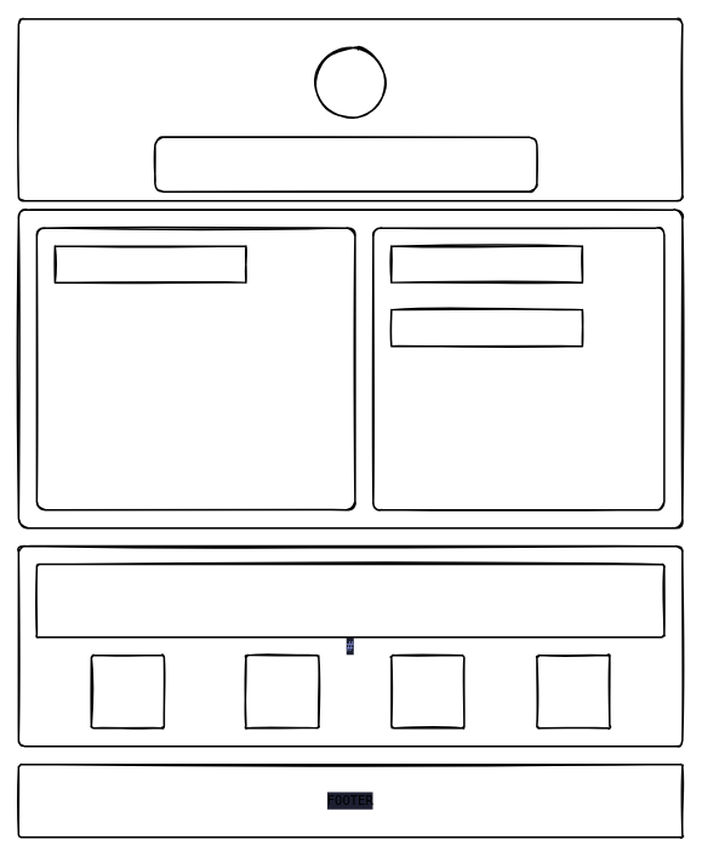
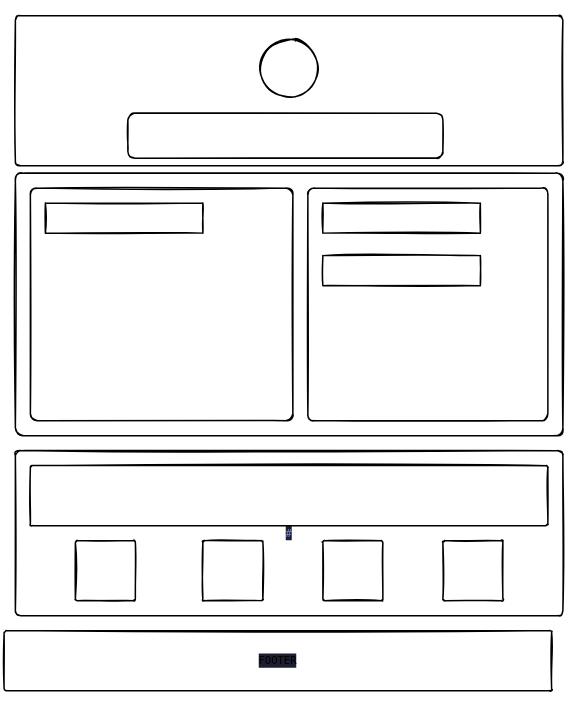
  <mxCell id="0" />
  <mxCell id="1" parent="0" />
  <mxCell id="2" value="&lt;div style=&quot;color: rgb(200, 211, 245); background-color: rgb(29, 31, 49); font-family: &amp;quot;source code pro&amp;quot;, &amp;quot;monospace&amp;quot;, monospace, &amp;quot;droid sans fallback&amp;quot;, &amp;quot;droid sans mono&amp;quot;, &amp;quot;monospace&amp;quot;, monospace; font-weight: normal; font-size: 14px; line-height: 19px;&quot;&gt;&lt;div&gt;&lt;span style=&quot;color: #7a88cf&quot;&gt;#&lt;/span&gt;&lt;/div&gt;&lt;/div&gt;" style="rounded=1;whiteSpace=wrap;html=1;arcSize=3;sketch=1;strokeWidth=2;" parent="1" vertex="1"><mxGeometry x="20" y="230" width="730" height="350" as="geometry" /></mxCell>
  <mxCell id="3" value="&lt;div style=&quot;color: rgb(200 , 211 , 245) ; background-color: rgb(29 , 31 , 49) ; font-family: &amp;#34;source code pro&amp;#34; , &amp;#34;monospace&amp;#34; , monospace , &amp;#34;droid sans fallback&amp;#34; , &amp;#34;droid sans mono&amp;#34; , &amp;#34;monospace&amp;#34; , monospace ; font-weight: normal ; font-size: 14px ; line-height: 19px&quot;&gt;&lt;br&gt;&lt;/div&gt;" style="rounded=1;whiteSpace=wrap;html=1;arcSize=3;sketch=1;strokeWidth=2;" vertex="1" parent="1"><mxGeometry x="20" width="730" height="200" as="geometry" y="20" /></mxCell>
  <mxCell id="4" value="&lt;div style=&quot;color: rgb(200 , 211 , 245) ; background-color: rgb(29 , 31 , 49) ; font-family: &amp;#34;source code pro&amp;#34; , &amp;#34;monospace&amp;#34; , monospace , &amp;#34;droid sans fallback&amp;#34; , &amp;#34;droid sans mono&amp;#34; , &amp;#34;monospace&amp;#34; , monospace ; font-weight: normal ; font-size: 14px ; line-height: 19px&quot;&gt;&lt;br&gt;&lt;/div&gt;" style="rounded=1;whiteSpace=wrap;html=1;arcSize=3;sketch=1;strokeWidth=2;" vertex="1" parent="1"><mxGeometry x="40" y="250" width="350" height="310" as="geometry" /></mxCell>
  <mxCell id="5" value="&lt;div style=&quot;color: rgb(200 , 211 , 245) ; background-color: rgb(29 , 31 , 49) ; font-family: &amp;#34;source code pro&amp;#34; , &amp;#34;monospace&amp;#34; , monospace , &amp;#34;droid sans fallback&amp;#34; , &amp;#34;droid sans mono&amp;#34; , &amp;#34;monospace&amp;#34; , monospace ; font-weight: normal ; font-size: 14px ; line-height: 19px&quot;&gt;&lt;br&gt;&lt;/div&gt;" style="rounded=1;whiteSpace=wrap;html=1;arcSize=3;sketch=1;strokeWidth=2;" vertex="1" parent="1"><mxGeometry x="410" y="250" width="320" height="310" as="geometry" /></mxCell>
  <mxCell id="6" value="&lt;div style=&quot;color: rgb(200, 211, 245); background-color: rgb(29, 31, 49); font-family: &amp;quot;source code pro&amp;quot;, &amp;quot;monospace&amp;quot;, monospace, &amp;quot;droid sans fallback&amp;quot;, &amp;quot;droid sans mono&amp;quot;, &amp;quot;monospace&amp;quot;, monospace; font-weight: normal; font-size: 14px; line-height: 19px;&quot;&gt;&lt;div&gt;&lt;span style=&quot;color: #7a88cf&quot;&gt;#&lt;/span&gt;&lt;/div&gt;&lt;/div&gt;" style="rounded=1;whiteSpace=wrap;html=1;arcSize=3;sketch=1;strokeWidth=2;" vertex="1" parent="1"><mxGeometry x="20" y="600" width="730" height="220" as="geometry" /></mxCell>
  <mxCell id="7" value="&lt;div style=&quot;color: rgb(200 , 211 , 245) ; background-color: rgb(29 , 31 , 49) ; font-family: &amp;#34;source code pro&amp;#34; , &amp;#34;monospace&amp;#34; , monospace , &amp;#34;droid sans fallback&amp;#34; , &amp;#34;droid sans mono&amp;#34; , &amp;#34;monospace&amp;#34; , monospace ; font-weight: normal ; font-size: 14px ; line-height: 19px&quot;&gt;&lt;br&gt;&lt;/div&gt;" style="rounded=1;whiteSpace=wrap;html=1;arcSize=3;sketch=1;strokeWidth=2;" vertex="1" parent="1"><mxGeometry x="40" y="620" width="690" height="80" as="geometry" /></mxCell>
  <mxCell id="8" value="&lt;div style=&quot;color: rgb(200 , 211 , 245) ; background-color: rgb(29 , 31 , 49) ; font-family: &amp;#34;source code pro&amp;#34; , &amp;#34;monospace&amp;#34; , monospace , &amp;#34;droid sans fallback&amp;#34; , &amp;#34;droid sans mono&amp;#34; , &amp;#34;monospace&amp;#34; , monospace ; font-weight: normal ; font-size: 14px ; line-height: 19px&quot;&gt;&lt;br&gt;&lt;/div&gt;" style="rounded=1;whiteSpace=wrap;html=1;arcSize=3;sketch=1;strokeWidth=2;" vertex="1" parent="1"><mxGeometry x="100" y="720" width="80" height="80" as="geometry" /></mxCell>
  <mxCell id="9" value="" style="rounded=1;whiteSpace=wrap;html=1;arcSize=3;sketch=1;strokeWidth=2;" vertex="1" parent="1"><mxGeometry x="270" y="720" width="80" height="80" as="geometry" /></mxCell>
  <mxCell id="10" value="" style="rounded=1;whiteSpace=wrap;html=1;arcSize=3;sketch=1;strokeWidth=2;" vertex="1" parent="1"><mxGeometry x="430" y="720" width="80" height="80" as="geometry" /></mxCell>
  <mxCell id="11" value="" style="rounded=1;whiteSpace=wrap;html=1;arcSize=3;sketch=1;strokeWidth=2;" vertex="1" parent="1"><mxGeometry x="590" y="720" width="80" height="80" as="geometry" /></mxCell>
- <mxCell id="12" value="&lt;div style=&quot;background-color: rgb(29, 31, 49); font-family: &amp;quot;source code pro&amp;quot;, &amp;quot;monospace&amp;quot;, monospace, &amp;quot;droid sans fallback&amp;quot;, &amp;quot;droid sans mono&amp;quot;, &amp;quot;monospace&amp;quot;, monospace; font-weight: normal; font-size: 14px; line-height: 19px;&quot;&gt;&lt;div&gt;&lt;span style=&quot;&quot;&gt;FOOTER&lt;/span&gt;&lt;/div&gt;&lt;/div&gt;" style="rounded=1;whiteSpace=wrap;html=1;arcSize=3;sketch=1;strokeWidth=2;" vertex="1" parent="1"><mxGeometry x="20" y="840" width="730" height="80" as="geometry" /></mxCell>
+ <mxCell id="12" value="&lt;div style=&quot;background-color: rgb(29, 31, 49); font-family: &amp;quot;source code pro&amp;quot;, &amp;quot;monospace&amp;quot;, monospace, &amp;quot;droid sans fallback&amp;quot;, &amp;quot;droid sans mono&amp;quot;, &amp;quot;monospace&amp;quot;, monospace; font-weight: normal; font-size: 14px; line-height: 19px;&quot;&gt;&lt;div&gt;&lt;span style=&quot;&quot;&gt;FOOTER&lt;/span&gt;&lt;/div&gt;&lt;/div&gt;" style="rounded=1;whiteSpace=wrap;html=1;arcSize=3;sketch=1;strokeWidth=2;" vertex="1" parent="1"><mxGeometry x="5" y="840" width="730" height="80" as="geometry" /></mxCell>
  <mxCell id="13" value="" style="ellipse;whiteSpace=wrap;html=1;aspect=fixed;sketch=1;strokeWidth=2;" vertex="1" parent="1"><mxGeometry x="345" y="50" width="80" height="80" as="geometry" /></mxCell>
  <mxCell id="14" value="" style="rounded=1;whiteSpace=wrap;html=1;sketch=1;strokeWidth=2;" vertex="1" parent="1"><mxGeometry x="170" y="150" width="420" height="60" as="geometry" /></mxCell>
  <mxCell id="15" value="" style="rounded=0;whiteSpace=wrap;html=1;sketch=1;strokeWidth=2;" vertex="1" parent="1"><mxGeometry x="430" y="270" width="210" height="40" as="geometry" /></mxCell>
  <mxCell id="16" value="" style="rounded=0;whiteSpace=wrap;html=1;sketch=1;strokeWidth=2;" vertex="1" parent="1"><mxGeometry x="60" y="270" width="210" height="40" as="geometry" /></mxCell>
  <mxCell id="17" value="&lt;p style=&quot;line-height: 1&quot;&gt;&lt;/p&gt;&lt;div style=&quot;text-align: justify&quot;&gt;&lt;span&gt;Lorem ipsum dolor sit amet, consectetur adipiscing elit. Nulla sodales&amp;nbsp;&lt;/span&gt;&lt;span&gt;mi vel sem porttitor, a faucibus orci tincidunt. Ut eget sagittis nibh,&amp;nbsp;&lt;/span&gt;&lt;span&gt;sed commodo justo. Quisque pretium efficitur velit, ut auctor sem cursus&amp;nbsp;&lt;/span&gt;&lt;span&gt;ac. Nam efficitur tellus sed consectetur efficitur. Sed pharetra, velit&lt;/span&gt;&lt;/div&gt;&lt;p&gt;&lt;/p&gt;&lt;p&gt;&lt;/p&gt;&lt;div style=&quot;text-align: justify&quot;&gt;&lt;span&gt;Curabitur blandit ullamcorper enim non vestibulum. Pellentesque nibh&amp;nbsp;&lt;/span&gt;&lt;span&gt;risus, auctor vel vehicula at, fermentum eget dolor. Donec tincidunt&amp;nbsp;&lt;/span&gt;&lt;span&gt;tempus urna, vitae hendrerit lorem bibendum nec. Proin suscipit dui&amp;nbsp;&lt;/span&gt;&lt;span&gt;felis, sit amet hendrerit dolor porttitor nec. Proin accumsan viverra ex&amp;nbsp;&lt;/span&gt;&lt;span&gt;vel pretium. Donec sit amet diam a metus consectetur tristique ac sit&amp;nbsp;&lt;/span&gt;&lt;span&gt;amet est. Donec quis quam orci. Praesent vulputate sollicitudin sapien.&lt;/span&gt;&lt;/div&gt;&lt;p&gt;&lt;/p&gt;" style="text;html=1;strokeColor=none;fillColor=none;align=left;verticalAlign=top;whiteSpace=wrap;rounded=0;sketch=1;fontColor=#FFFFFF;horizontal=1;" vertex="1" parent="1"><mxGeometry x="60" y="314" width="310" height="180" as="geometry" /></mxCell>
  <mxCell id="18" value="" style="rounded=0;whiteSpace=wrap;html=1;sketch=1;strokeWidth=2;" vertex="1" parent="1"><mxGeometry x="430" y="340" width="210" height="40" as="geometry" /></mxCell>
